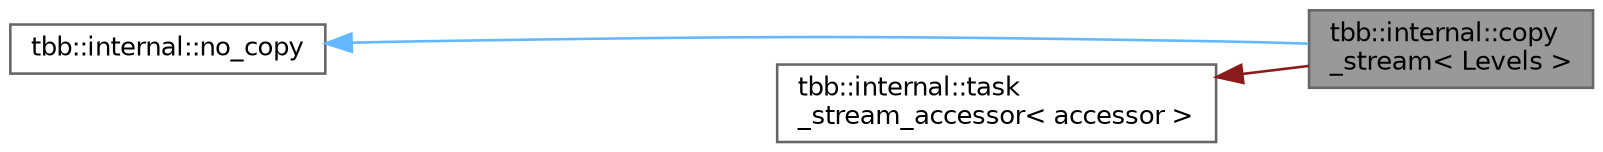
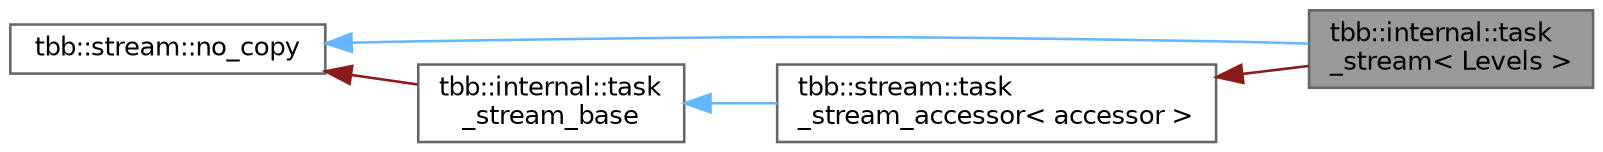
  digraph {
    rankdir=LR
    node [color=gray40 fillcolor=white fontname=Helvetica fontsize=10 shape=box style=filled]
    edge [color=steelblue1 dir=back fontname=Helvetica fontsize=10 labelfontname=Helvetica labelfontsize=10 style=solid]
-   n1 [fillcolor=grey60 fontcolor=black height=0.2 label="tbb::internal::copy\l_stream\< Levels \>" width=0.4]
-   n2 [height=0.2 label="tbb::internal::no_copy" width=0.4]
-   n4 [height=0.2 label="tbb::internal::task\l_stream_accessor\< accessor \>" width=0.4]
+   n1 [fillcolor=grey60 fontcolor=black height=0.2 label="tbb::internal::task\l_stream\< Levels \>" width=0.4]
+   n2 [height=0.2 label="tbb::stream::no_copy" width=0.4]
+   n3 [height=0.2 label="tbb::internal::task\l_stream_base" width=0.4]
+   n4 [height=0.2 label="tbb::stream::task\l_stream_accessor\< accessor \>" width=0.4]
    n2 -> n1
+   n2 -> n3 [color=firebrick4]
+   n3 -> n4
    n4 -> n1 [color=firebrick4]
  }
